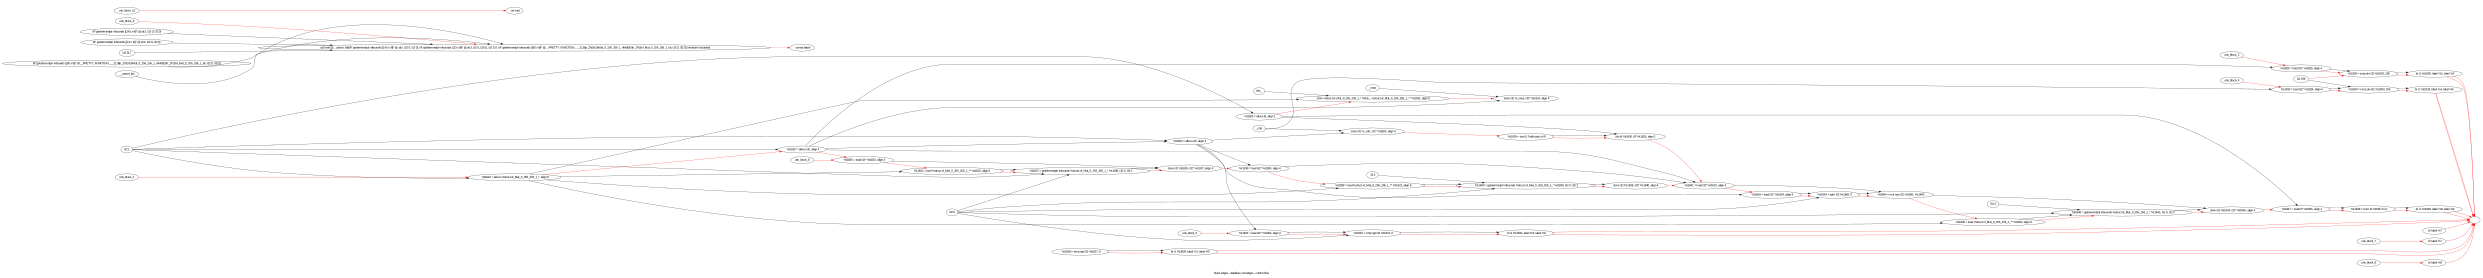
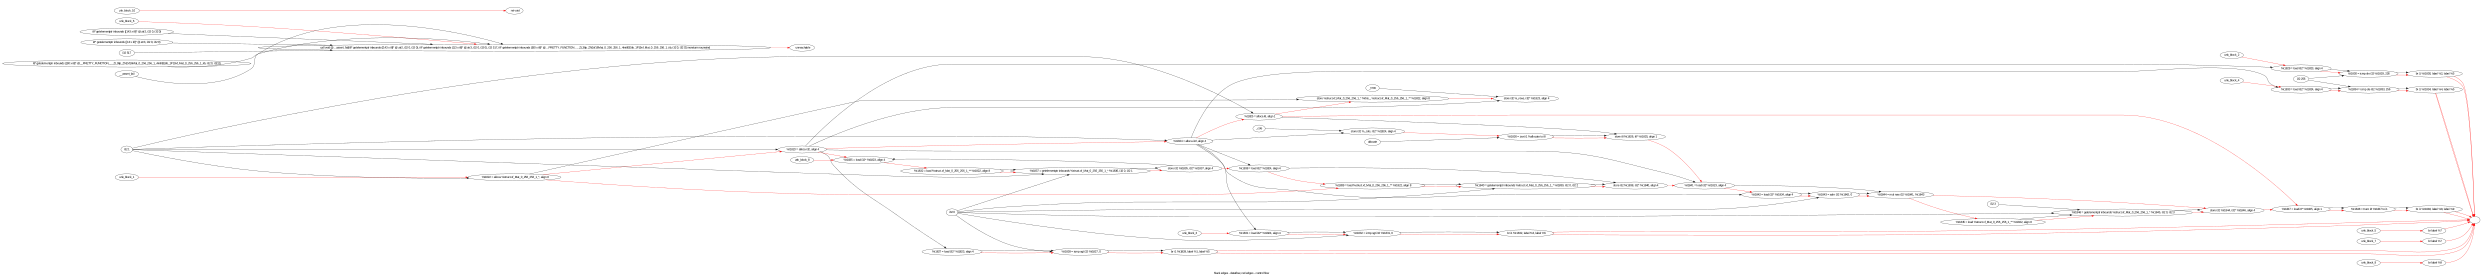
  digraph {
    compound=true
    fontname="Liberation Sans"
    label="Black edges - dataflow, red edges - control flow"
    rankdir=LR
    node [fontname="Liberation Sans"]
    edge [fontname="Liberation Sans"]
    n1 [label="  %t1822 = alloca %struct.xf_Mat_0_256_256_1_*, align 8"]
    n2 [label="  %t1823 = alloca i32, align 4"]
    n3 [label="  store %struct.xf_Mat_0_256_256_1_* %this_, %struct.xf_Mat_0_256_256_1_** %t1822, align 8"]
    n4 [label="%t1832 = load %struct.xf_Mat_0_256_256_1_** %t1822, align 8"]
    n5 [label="  %t1839 = load %struct.xf_Mat_0_256_256_1_** %t1822, align 8"]
    n6 [label="  %t1845 = load %struct.xf_Mat_0_256_256_1_** %t1822, align 8"]
    n7 [label="%t1824 = alloca i22, align 4"]
    n8 [label="  store i32 %_rows, i32* %t1823, align 4"]
-   n10 [label="%t1829 = load i32* %t1826, align 4"]
+   n9 [label="  %t1827 = load i32* %t1823, align 4"]
+   n10 [label="  %t1829 = load i32* %t1823, align 4"]
    n11 [label="  %t1835 = load i32* %t1823, align 4"]
    n12 [label="  %t1841 = load i32* %t1823, align 4"]
    n13 [label="  %t1837 = getelementptr inbounds %struct.xf_Mat_0_256_256_1_* %t1836, i32 0, i32 1"]
    n14 [label="  %t1840 = getelementptr inbounds %struct.xf_Mat_0_256_256_1_* %t1839, i32 0, i32 2"]
    n15 [label="  %t1846 = getelementptr inbounds %struct.xf_Mat_0_256_256_1_* %t1845, i32 0, i32 3"]
    n16 [label="  %t1825 = alloca i8, align 1"]
    n17 [label="  store i32 %_cols, i32* %t1824, align 4"]
    n18 [label="  %t1831 = load i32* %t1824, align 4"]
    n19 [label="  %t1833 = load i32* %t1824, align 4"]
    n20 [label="  %t1838 = load i32* %t1824, align 4"]
    n21 [label="  %t1842 = load i32* %t1824, align 4"]
    n22 [label="  %t1828 = icmp sgt i32 %t1827, 0"]
    n23 [label="%t1830 = icmp sle i32 %t1829, 226"]
    n24 [label="  store i32 %t1835, i32* %t1837, align 4"]
    n25 [label="  %t1844 = mul nsw i32 %t1841, %t1843"]
-   n26 [label="cols i8 %t1826, i8* %t1825, align 1"]
+   n26 [label="  store i8 %t1826, i8* %t1825, align 1"]
    n27 [label="  %t1847 = load i8* %t1825, align 1"]
    n28 [label="  %t1826 = zext i1 %allocate to i8"]
    n29 [label="  %t1832 = icmp sgt i32 %t1831, 0"]
    n30 [label="  %t1834 = icmp sle i32 %t1833, 256"]
    n31 [label="  store i32 %t1838, i32* %t1840, align 4"]
    n32 [label="  %t1843 = ashr i32 %t1842, 0"]
    n33 [label="  %t1848 = trunc i8 %t1847 to i1"]
    n34 [label="  br i1 %t1828, label %1, label %5"]
    ""
    unk_block_1
    "i32 1"
-   this_
    _rows
    _cols
+   allocate
    "i32 0"
    n43 [label="  br i1 %t1832, label %3, label %5"]
    n44 [label="  store i32 %t1844, i32* %t1846, align 4"]
    n45 [label="  br i1 %t1830, label %2, label %5"]
    unk_block_2
    "i32 256"
-   n48 [label="br i1 %t1833, label %4, label %5"]
+   n48 [label="  br i1 %t1834, label %4, label %5"]
    unk_block_3
    unk_block_4
    n51 [label="  br label %7"]
+   unk_block_5
    n53 [label="  call void @__assert_fail(i8* getelementptr inbounds ([143 x i8]* @.str2, i32 0, i32 0), i8* getelementptr inbounds ([13 x i8]* @.str3, i32 0, i32 0), i32 517, i8* getelementptr inbounds ([90 x i8]* @__PRETTY_FUNCTION__._ZL38p_ZN2xf16Mat_0_256_256_1_4initIEEiib_1P19xf_Mat_0_256_256_1_iib, i32 0, i32 0)) noreturn nounwind"]
    n54 [label="  unreachable"]
    unk_block_6
    "i8* getelementptr inbounds ([143 x i8]* @.str2, i32 0, i32 0)"
    "i8* getelementptr inbounds ([13 x i8]* @.str3, i32 0, i32 0)"
    "i32 517"
    "i8* getelementptr inbounds ([90 x i8]* @__PRETTY_FUNCTION__._ZL38p_ZN2xf16Mat_0_256_256_1_4initIEEiib_1P19xf_Mat_0_256_256_1_iib, i32 0, i32 0)"
    __assert_fail
    n61 [label="  br label %7"]
    unk_block_7
    n63 [label="  br i1 %t1848, label %8, label %9"]
    unk_block_8
-   "i32 2"
    "i32 3"
    n67 [label="  br label %9"]
    unk_block_9
    n69 [label="  ret void"]
    unk_block_10
    n1 -> n2 [color=red weight=2]
    n1 -> n3
-   n1 -> n4
-   n1 -> n5
-   n1 -> n6
-   n2 -> n7 [color=black weight=2]
+   n1 -> n5 [color=red]
+   n2 -> n7 [color=red weight=2]
    n2 -> n8
+   n2 -> n9
    n2 -> n10
    n2 -> n11 [color=red]
    n2 -> n12
    n3 -> n8 [color=red weight=2]
    n4 -> n13 [color=red weight=2]
    n4 -> n13
    n5 -> n14 [color=red weight=2]
    n5 -> n14
    n6 -> n15 [color=red weight=2]
    n6 -> n15
+   n7 -> n16 [color=red weight=2]
    n7 -> n17
    n7 -> n18
-   _cols -> n19
+   n7 -> n19
    n7 -> n20
    n7 -> n21
+   n9 -> n22 [color=red weight=2]
+   n9 -> n22
    n10 -> n23 [color=red weight=2]
    n10 -> n23
    n11 -> n4 [color=red weight=2]
-   n11 -> n24
+   n24 -> n11
    n12 -> n21 [color=red weight=2]
    n12 -> n25
    n13 -> n24 [color=red weight=2]
    n13 -> n24
    n14 -> n31 [color=red weight=2]
    n14 -> n31
    n15 -> n44 [color=red weight=2]
    n15 -> n44
    n16 -> n3 [color=red weight=2]
    n16 -> n26
-   n16 -> n27
+   n16 -> n27 [color=red]
    n17 -> n28 [color=red weight=2]
    n18 -> n29 [color=red weight=2]
    n18 -> n29
    n19 -> n30 [color=red weight=2]
    n19 -> n30
    n20 -> n5 [color=red weight=2]
-   n20 -> n12
+   n20 -> n31
    n21 -> n32 [color=red weight=2]
    n21 -> n32
    n22 -> n34 [color=red weight=2]
    n22 -> n34
    n23 -> n45 [color=red weight=2]
    n23 -> n45
    n24 -> n20 [color=red weight=2]
    n25 -> n6 [color=red weight=2]
-   n25 -> n44
+   n25 -> n44 [color=red]
    n26 -> n12 [color=red weight=2]
    n27 -> n33 [color=red weight=2]
    n27 -> n33
    n28 -> n26 [color=red weight=2]
    n28 -> n26
    n29 -> n43 [color=red weight=2]
    n29 -> n43
    n30 -> n48 [color=red weight=2]
    n30 -> n48
    n31 -> n12 [color=red weight=2]
    n32 -> n25 [color=red weight=2]
    n32 -> n25
    n33 -> n63 [color=red weight=2]
    n33 -> n63
    n34 -> "" [color=red]
    n34 -> "" [color=red]
    unk_block_1 -> n1 [color=red]
    "i32 1" -> n1
    "i32 1" -> n2
    "i32 1" -> n7
    "i32 1" -> n13
    "i32 1" -> n16
-   this_ -> n3
    _rows -> n8
    _cols -> n17
+   allocate -> n28
    "i32 0" -> n13
    "i32 0" -> n14
    "i32 0" -> n15
+   "i32 0" -> n22
    "i32 0" -> n29
    "i32 0" -> n32
    n43 -> "" [color=red]
    n43 -> "" [color=red]
    n44 -> n27 [color=red weight=2]
    n45 -> "" [color=red]
    n45 -> "" [color=red]
    unk_block_2 -> n10 [color=red]
-   "i32 256" -> n23 [color=red]
+   "i32 256" -> n23
    "i32 256" -> n30
    n48 -> "" [color=red]
    n48 -> "" [color=red]
    unk_block_3 -> n18 [color=red]
    unk_block_4 -> n19 [color=red]
    n51 -> "" [color=red]
+   unk_block_5 -> n51 [color=red]
    n53 -> n54 [color=red weight=2]
    unk_block_6 -> n53 [color=red]
    "i8* getelementptr inbounds ([143 x i8]* @.str2, i32 0, i32 0)" -> n53
    "i8* getelementptr inbounds ([13 x i8]* @.str3, i32 0, i32 0)" -> n53
    "i32 517" -> n53
    "i8* getelementptr inbounds ([90 x i8]* @__PRETTY_FUNCTION__._ZL38p_ZN2xf16Mat_0_256_256_1_4initIEEiib_1P19xf_Mat_0_256_256_1_iib, i32 0, i32 0)" -> n53
    __assert_fail -> n53
    n61 -> "" [color=red]
    unk_block_7 -> n61 [color=red]
    n63 -> "" [color=red]
    n63 -> "" [color=red]
    unk_block_8 -> n11 [color=red]
-   "i32 2" -> n14
    "i32 3" -> n15
    n67 -> "" [color=red]
    unk_block_9 -> n67 [color=red]
    unk_block_10 -> n69 [color=red]
  }
